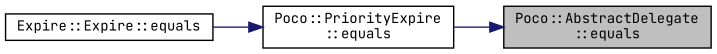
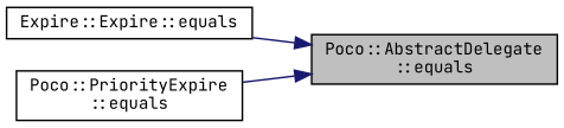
  digraph {
    fontname="JetBrains Mono"
    rankdir=RL
    node [color=black fillcolor=white fontname="JetBrains Mono" fontsize=10 shape=record style=filled]
    edge [color=midnightblue dir=back fontname="JetBrains Mono" fontsize=10 labelfontname=Helvetica labelfontsize=10 style=solid]
    n1 [fillcolor=grey75 fontcolor=black height=0.2 label="Poco::AbstractDelegate\l::equals" width=0.4]
    n2 [height=0.2 label="Expire::Expire::equals" width=0.4]
    n3 [height=0.2 label="Poco::PriorityExpire\l::equals" width=0.4]
-   n3 -> n2
+   n1 -> n2
    n1 -> n3
  }
